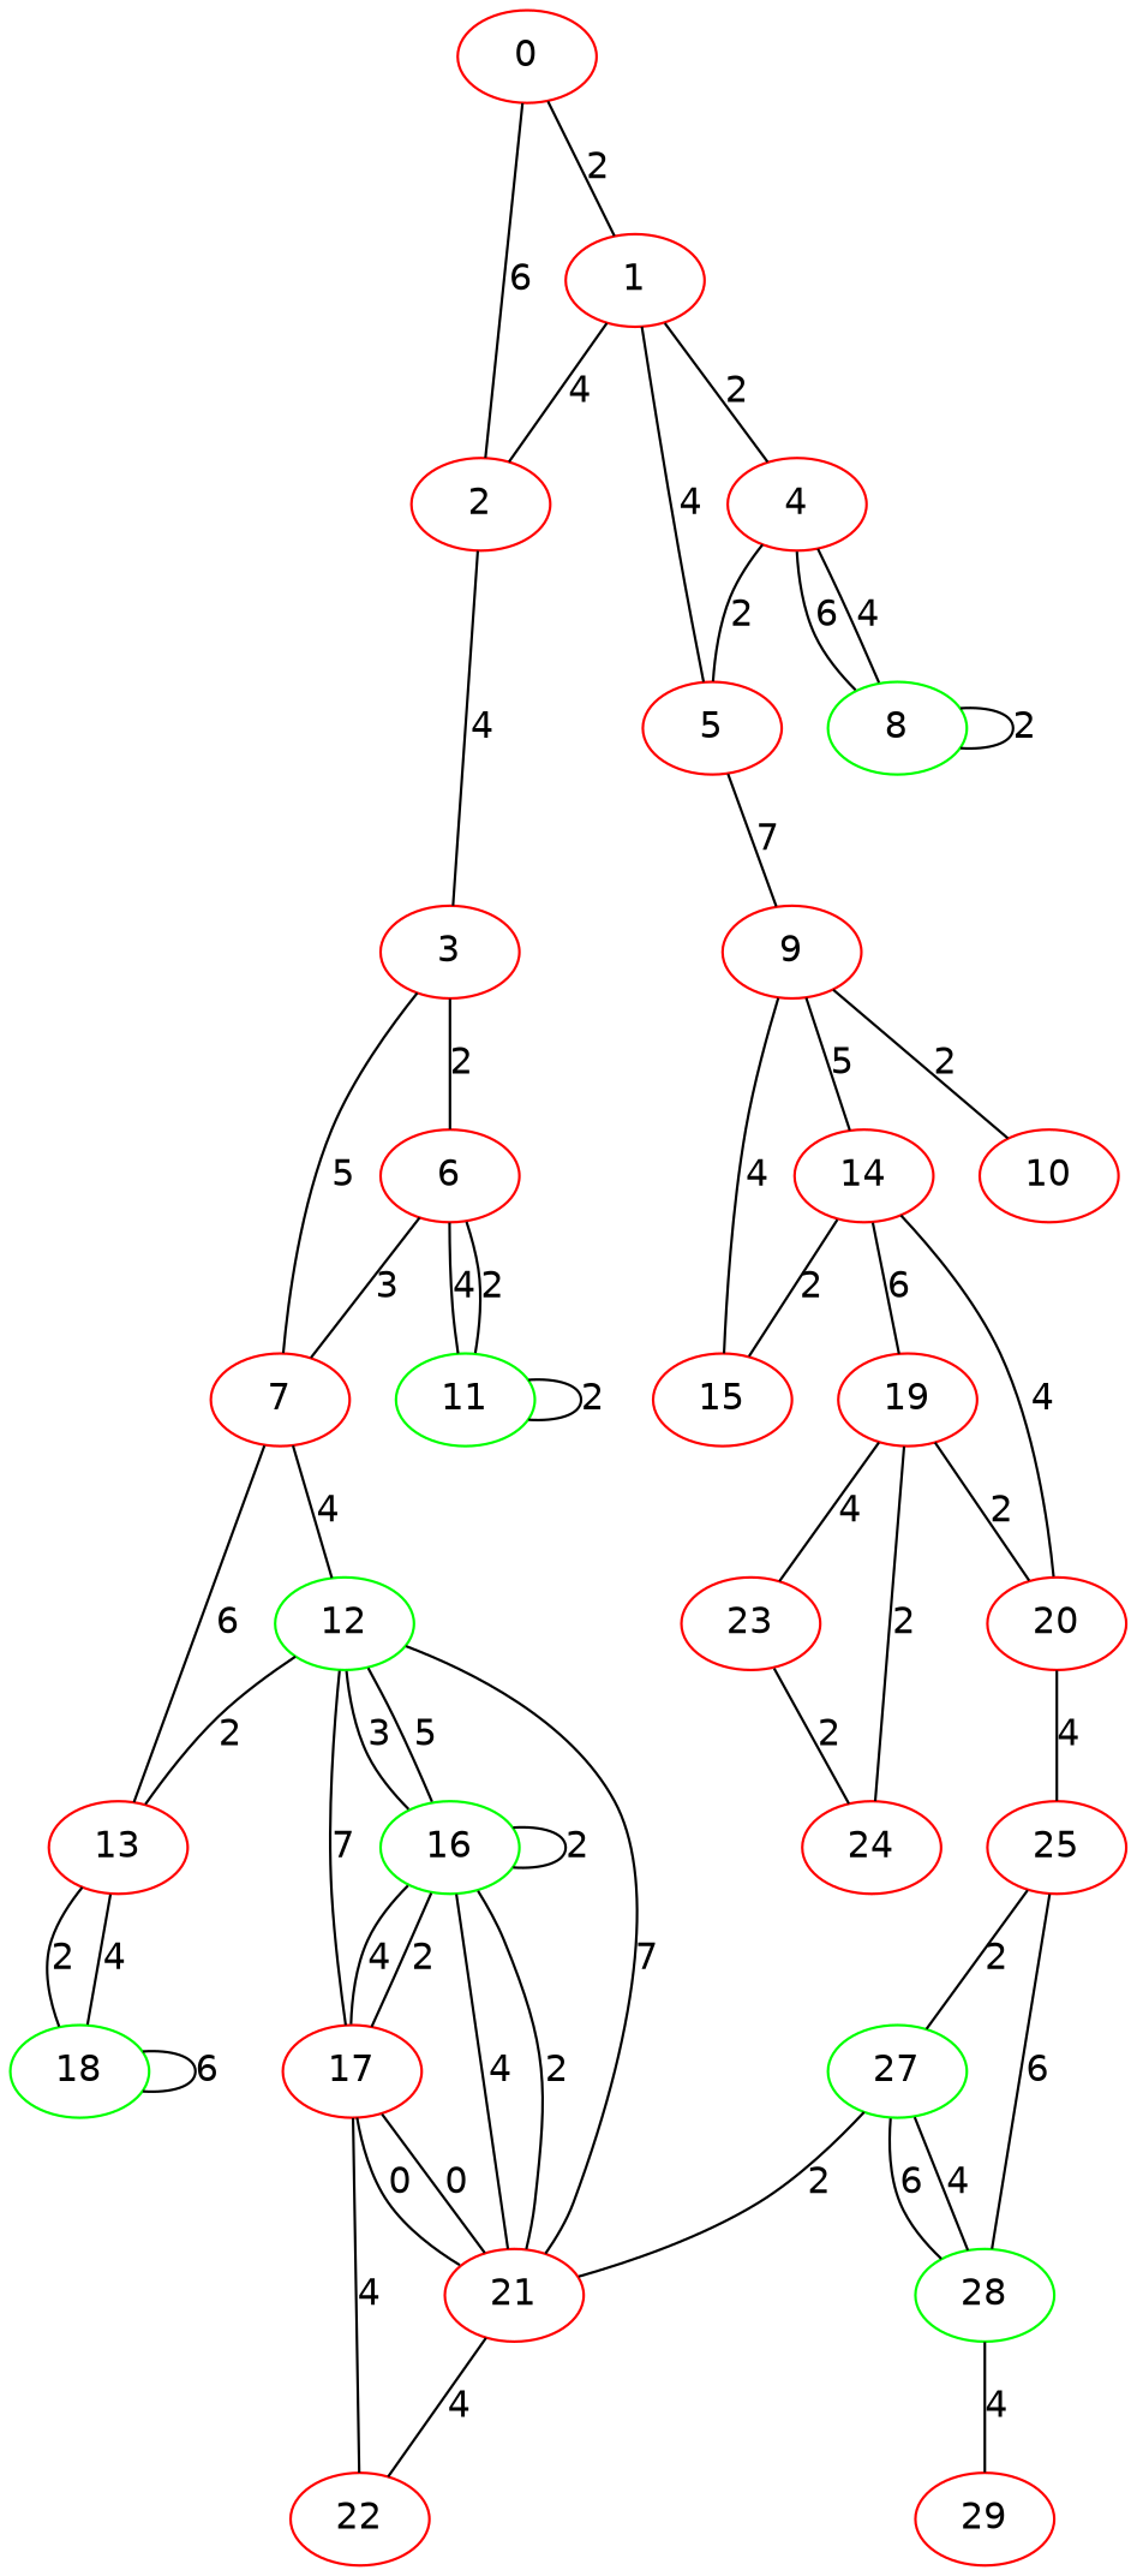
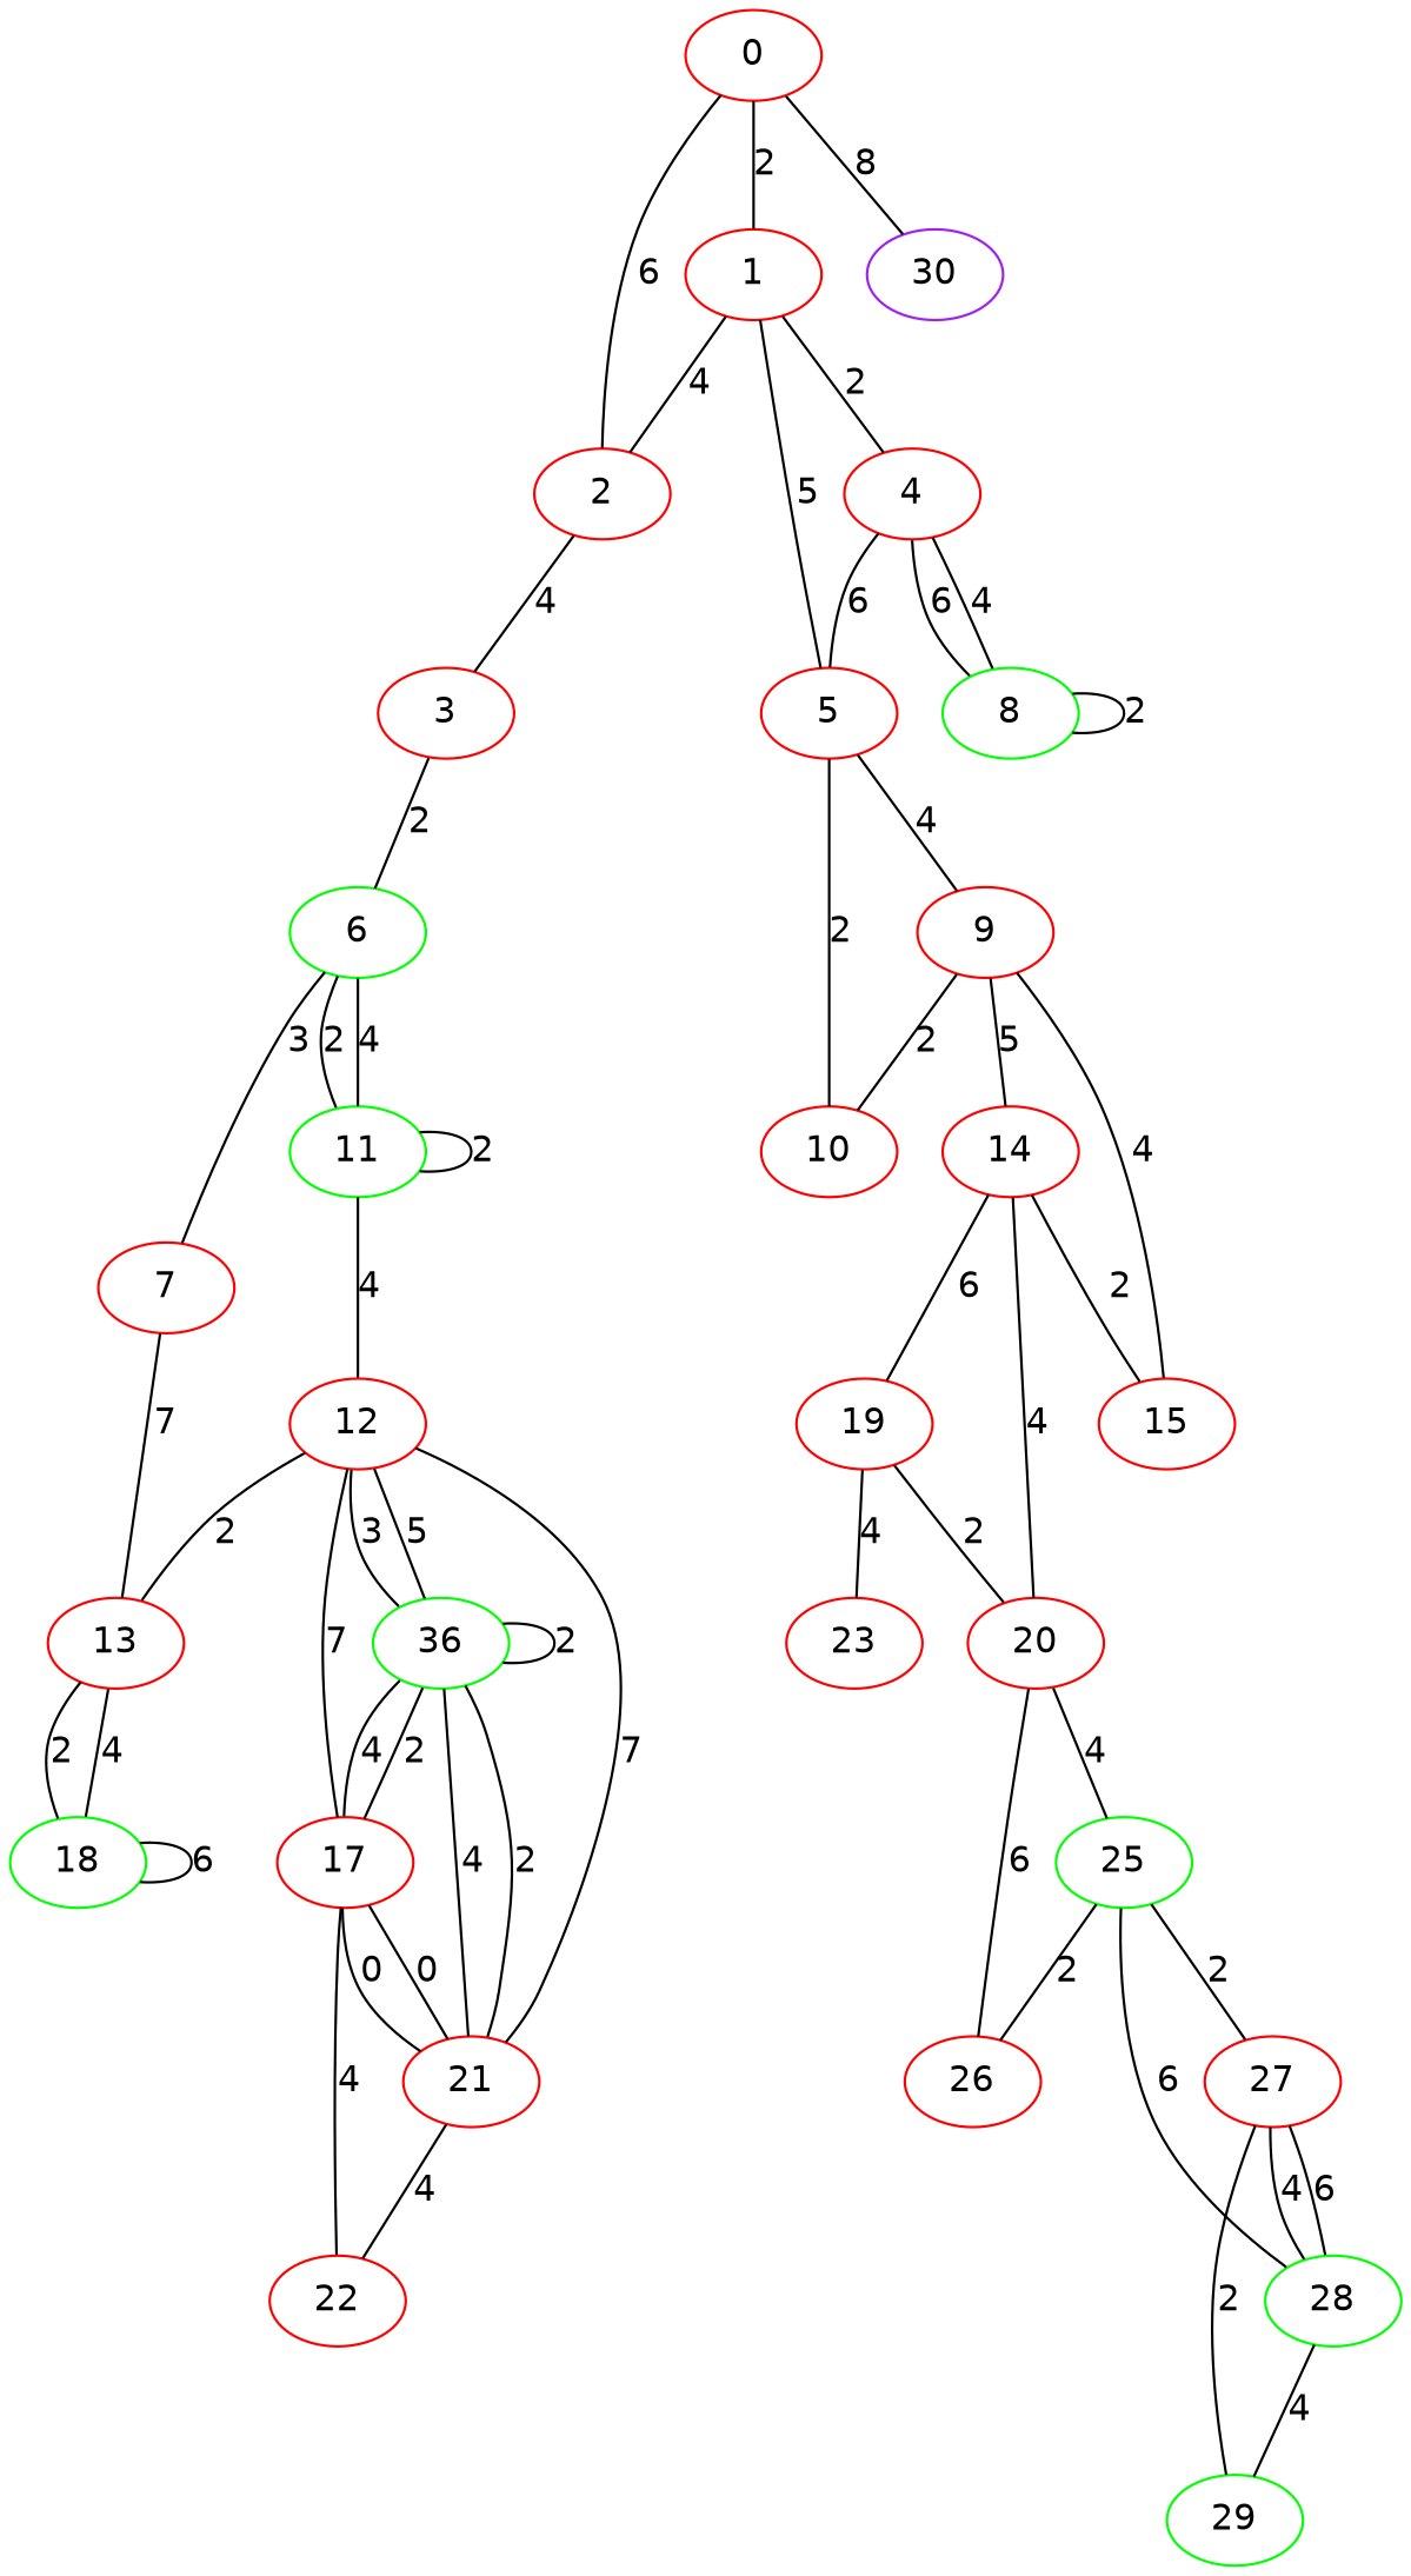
  graph {
    fontname="DejaVu Sans"
    node [color=red fontname="DejaVu Sans" weight=1]
    edge [fontname="DejaVu Sans"]
    0
    1
    2
+   30 [color=purple weight=4]
    4
    5
    3
    8 [color=green weight=2]
    9
    10
-   6
+   6 [color=green]
    7
    11 [color=green weight=2]
-   12 [color=green]
+   12
    13
    14
    15
-   16 [color=green weight=2]
+   16 [color=green weight=2 label=36]
    17
    21
    18 [color=green weight=2]
    19
    20
    22
    23
-   24
-   25
-   27 [color=green]
+   25 [color=green]
+   26
+   27
    28 [color=green weight=2]
-   29
+   29 [color=green]
    0 -- 1 [label=2]
    0 -- 2 [label=6]
+   0 -- 30 [label=8]
    1 -- 2 [label=4]
    1 -- 4 [label=2]
-   1 -- 5 [label=4]
+   1 -- 5 [label=5]
    2 -- 3 [label=4]
-   4 -- 5 [label=2]
+   4 -- 5 [label=6]
    4 -- 8 [label=6]
    4 -- 8 [label=4]
-   5 -- 9 [label=7]
+   5 -- 9 [label=4]
+   5 -- 10 [label=2]
    3 -- 6 [label=2]
-   3 -- 7 [label=5]
    8 -- 8 [label=2]
    9 -- 10 [label=2]
    9 -- 14 [label=5]
    9 -- 15 [label=4]
    6 -- 7 [label=3]
    6 -- 11 [label=4]
    6 -- 11 [label=2]
-   7 -- 12 [label=4]
-   7 -- 13 [label=6]
+   11 -- 12 [label=4]
+   7 -- 13 [label=7]
    11 -- 11 [label=2]
    12 -- 13 [label=2]
    12 -- 16 [label=3]
    12 -- 16 [label=5]
    12 -- 17 [label=7]
    12 -- 21 [label=7]
    13 -- 18 [label=2]
    13 -- 18 [label=4]
    14 -- 15 [label=2]
    14 -- 19 [label=6]
    14 -- 20 [label=4]
    16 -- 16 [label=2]
    16 -- 17 [label=4]
    16 -- 17 [label=2]
    16 -- 21 [label=4]
    16 -- 21 [label=2]
    17 -- 21 [label=0]
    17 -- 21 [label=0]
    17 -- 22 [label=4]
    21 -- 22 [label=4]
    18 -- 18 [label=6]
    19 -- 20 [label=2]
    19 -- 23 [label=4]
-   19 -- 24 [label=2]
    20 -- 25 [label=4]
-   23 -- 24 [label=2]
+   20 -- 26 [label=6]
+   25 -- 26 [label=2]
    25 -- 27 [label=2]
    25 -- 28 [label=6]
    27 -- 28 [label=4]
    27 -- 28 [label=6]
-   27 -- 21 [label=2]
+   27 -- 29 [label=2]
    28 -- 29 [label=4]
  }
